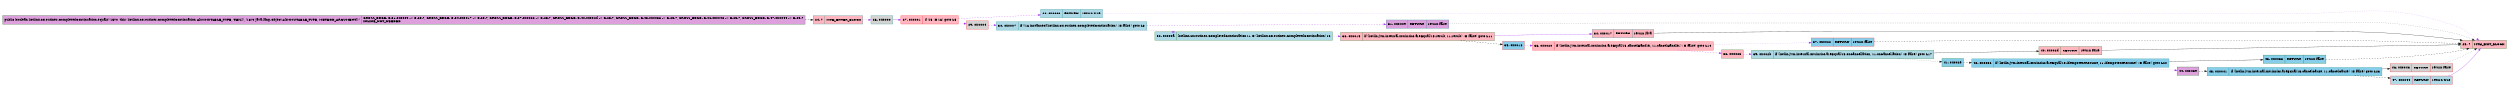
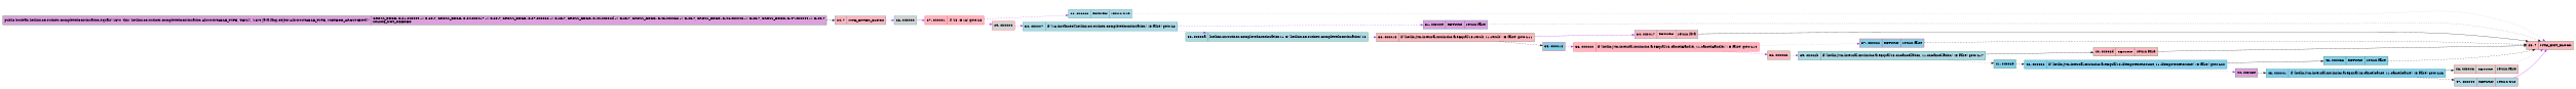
  digraph {
    rankdir=LR
    node [color=darkgreen fillcolor=lightpink shape=record style=filled]
    edge [color=purple style=dashed]
    n1 [color=teal label="{24\:\ ?|MTH_ENTER_BLOCK\l}"]
    n2 [color=teal fillcolor=lightgrey label="{26\:\ 0x0000}"]
    n3 [color=red label="{27\:\ 0x0001|if (r5 != r6) goto L5\l}"]
    n4 [color=teal fillcolor=lightblue label="{28\:\ 0x0003|RETURN\l|return true\l}"]
    n5 [color=red fillcolor=lightgrey label="{29\:\ 0x0004}"]
    n6 [label="{25\:\ ?|MTH_EXIT_BLOCK\l}"]
    n7 [color=teal fillcolor=lightblue label="{30\:\ 0x0007|if ((r6 instanceof kotlinx.coroutines.CompletedContinuation) != false) goto L8\l}"]
    n8 [color=teal fillcolor=plum label="{31\:\ 0x0009|RETURN\l|return false\l}"]
    n9 [fillcolor=lightblue label="{32\:\ 0x000a|kotlinx.coroutines.CompletedContinuation r1 = (kotlinx.coroutines.CompletedContinuation) r6\l}"]
    n10 [label="{33\:\ 0x0015|if (kotlin.jvm.internal.Intrinsics.areEqual(r5.result, r1.result) != false) goto L11\l}"]
    n11 [color=teal label="{34\:\ 0x0017|RETURN\l|return java\l}"]
    n12 [color=red fillcolor=skyblue label="{35\:\ 0x0018}"]
    n13 [color=red label="{36\:\ 0x0020|if (kotlin.jvm.internal.Intrinsics.areEqual(r5.cancelHandler, r1.cancelHandler) != false) goto L14\l}"]
    n14 [color=red fillcolor=skyblue label="{37\:\ 0x0022|RETURN\l|return false\l}"]
    n15 [label="{38\:\ 0x0023}"]
    n16 [fillcolor=lightblue label="{39\:\ 0x002b|if (kotlin.jvm.internal.Intrinsics.areEqual(r5.onCancellation, r1.onCancellation) != false) goto L17\l}"]
    n17 [label="{40\:\ 0x002d|RETURN\l|return false\l}"]
    n18 [fillcolor=skyblue label="{41\:\ 0x002e}"]
    n19 [color=teal fillcolor=skyblue label="{42\:\ 0x0036|if (kotlin.jvm.internal.Intrinsics.areEqual(r5.idempotentResume, r1.idempotentResume) != false) goto L20\l}"]
    n20 [fillcolor=skyblue label="{43\:\ 0x0038|RETURN\l|return false\l}"]
    n21 [fillcolor=plum label="{44\:\ 0x0039}"]
    n22 [color=teal fillcolor=skyblue label="{45\:\ 0x0041|if (kotlin.jvm.internal.Intrinsics.areEqual(r5.cancelCause, r1.cancelCause) != false) goto L23\l}"]
    n23 [color=red fillcolor=lightgrey label="{46\:\ 0x0043|RETURN\l|return false\l}"]
    n24 [color=red fillcolor=lightblue label="{47\:\ 0x0044|RETURN\l|return true\l}"]
    n25 [fillcolor=plum label="{public boolean kotlinx.coroutines.CompletedContinuation.equals((r5v0 'this' kotlinx.coroutines.CompletedContinuation A[IMMUTABLE_TYPE, THIS]), (r6v0 java.lang.Object A[IMMUTABLE_TYPE, METHOD_ARGUMENT]))  | CROSS_EDGE: B:31:0x0009 \-\> B:25:?, CROSS_EDGE: B:34:0x0017 \-\> B:25:?, CROSS_EDGE: B:37:0x0022 \-\> B:25:?, CROSS_EDGE: B:40:0x002d \-\> B:25:?, CROSS_EDGE: B:43:0x0038 \-\> B:25:?, CROSS_EDGE: B:46:0x0043 \-\> B:25:?, CROSS_EDGE: B:47:0x0044 \-\> B:25:?\lINLINE_NOT_NEEDED\l}"]
    n1 -> n2 [style=dotted]
    n2 -> n3 [style=solid]
    n3 -> n4
    n3 -> n5 [style=dotted]
    n4 -> n6 [style=dotted]
    n5 -> n7
    n7 -> n8
    n7 -> n9 [style=dotted]
    n8 -> n6 [color=black style=dotted]
    n9 -> n10 [style=dotted]
    n10 -> n11 [style=solid]
    n10 -> n12 [color=black]
    n11 -> n6 [color=black style=solid]
    n12 -> n13
    n13 -> n14 [style=dotted]
    n13 -> n15
    n14 -> n6 [color=black]
    n15 -> n16
    n16 -> n17 [color=black style=solid]
    n16 -> n18 [color=black style=dotted]
    n17 -> n6 [color=black style=solid]
    n18 -> n19 [color=black]
    n19 -> n20 [color=black style=solid]
    n19 -> n21 [style=dotted]
    n20 -> n6 [color=black]
    n21 -> n22 [color=black]
    n22 -> n23 [color=black style=solid]
    n22 -> n24 [color=black]
-   n23 -> n6 [color=black style=dotted]
+   n23 -> n6 [style=dotted]
    n24 -> n6 [style=solid]
    n25 -> n1 [color=black]
  }
